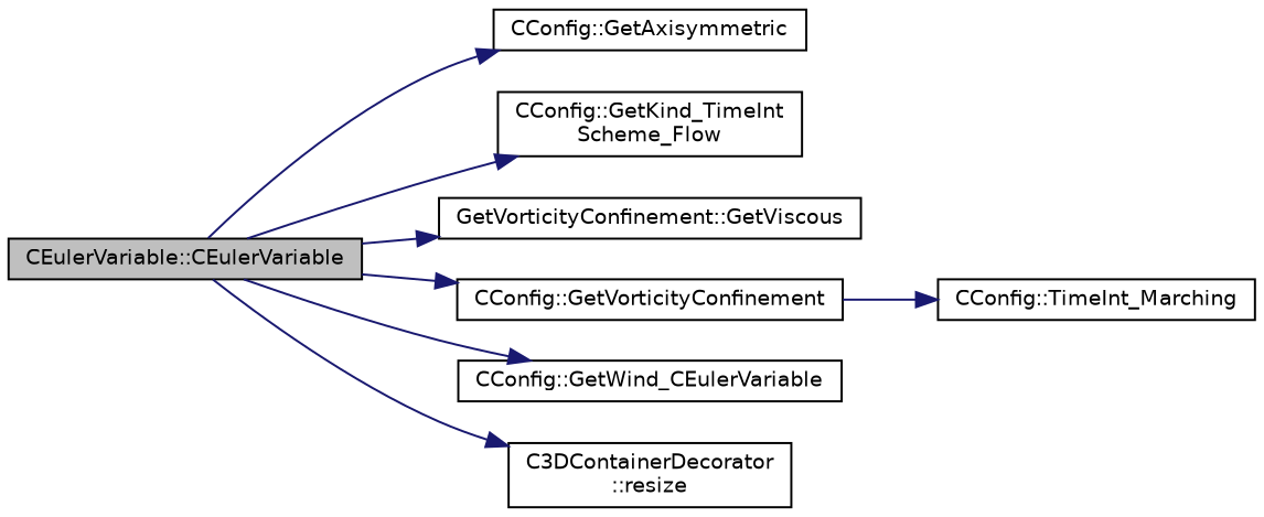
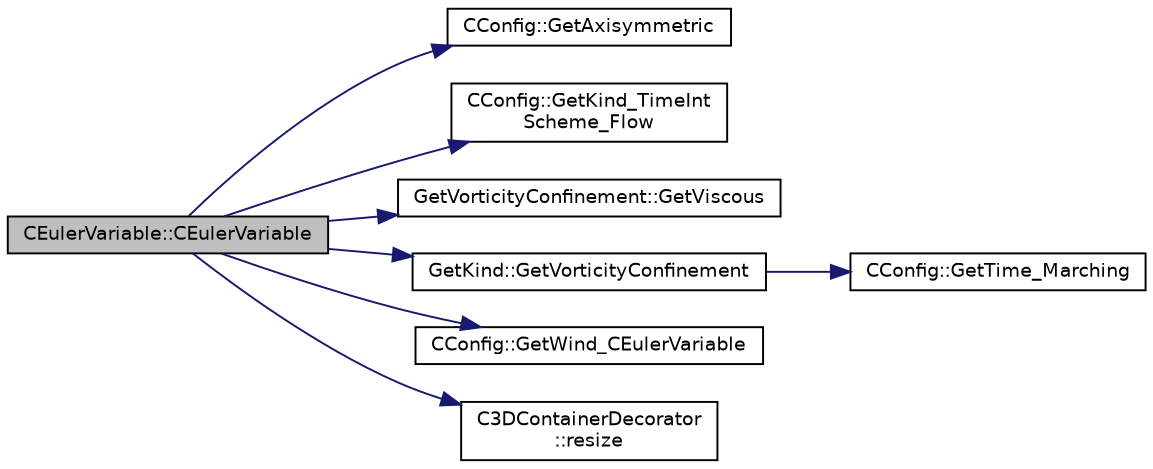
  digraph {
    rankdir=LR
    node [color=black fillcolor=white fontname=Helvetica fontsize=10 shape=record style=filled]
    edge [color=midnightblue fontname=Helvetica fontsize=10 labelfontname=Helvetica labelfontsize=10 style=solid]
    n1 [fillcolor=grey75 fontcolor=black height=0.2 label="CEulerVariable::CEulerVariable" width=0.4]
    n2 [height=0.2 label="CConfig::GetAxisymmetric" width=0.4]
    n3 [height=0.2 label="CConfig::GetKind_TimeInt\lScheme_Flow" width=0.4]
    n4 [height=0.2 label="GetVorticityConfinement::GetViscous" width=0.4]
-   n5 [height=0.2 label="CConfig::GetVorticityConfinement" width=0.4]
+   n5 [height=0.2 label="GetKind::GetVorticityConfinement" width=0.4]
    n6 [height=0.2 label="CConfig::GetWind_CEulerVariable" width=0.4]
    n7 [height=0.2 label="C3DContainerDecorator\l::resize" width=0.4]
-   n8 [height=0.2 label="CConfig::TimeInt_Marching" width=0.4]
+   n8 [height=0.2 label="CConfig::GetTime_Marching" width=0.4]
    n1 -> n2
    n1 -> n3
    n1 -> n4
    n1 -> n5
    n1 -> n6
    n1 -> n7
    n5 -> n8
  }
